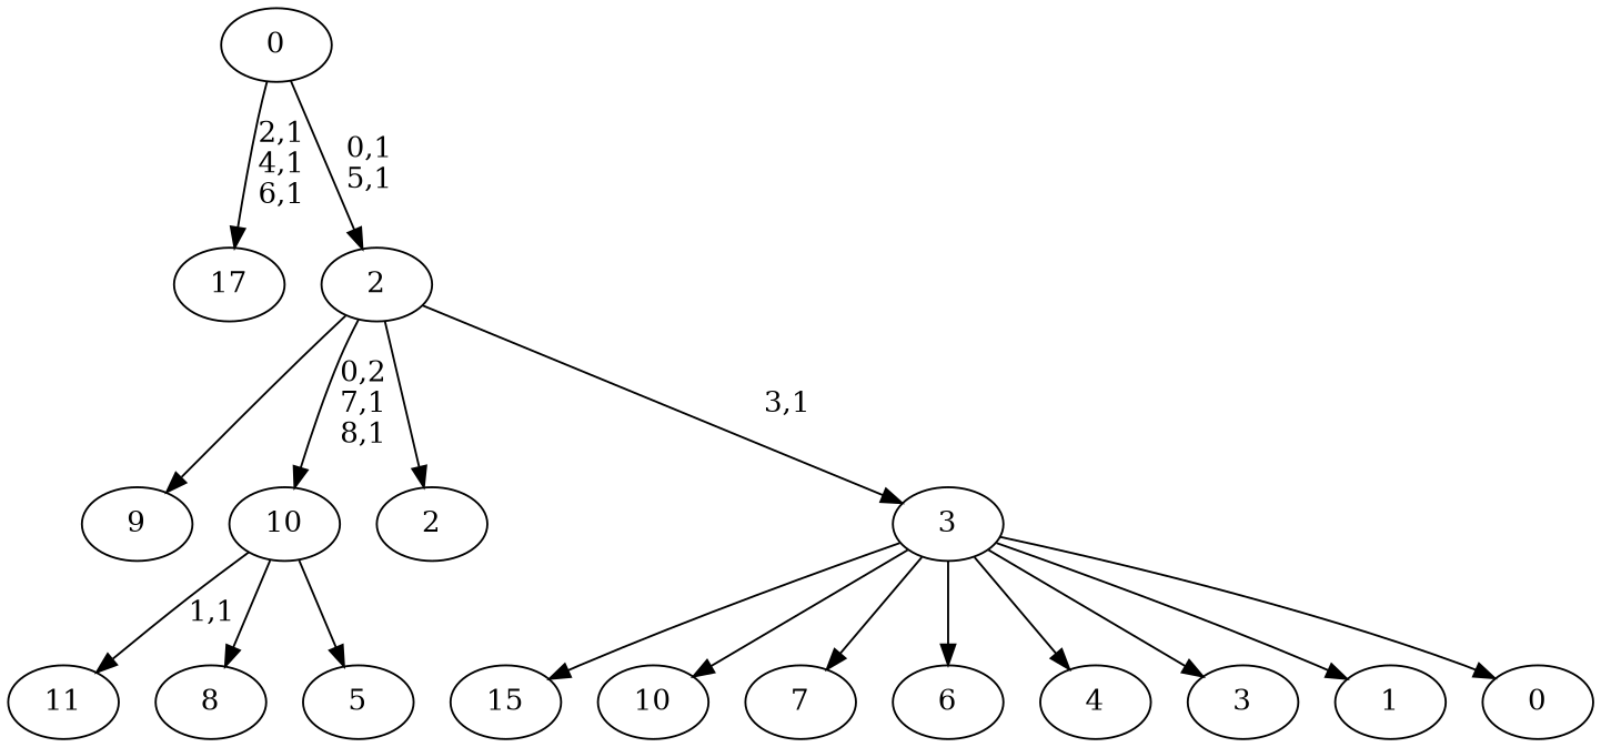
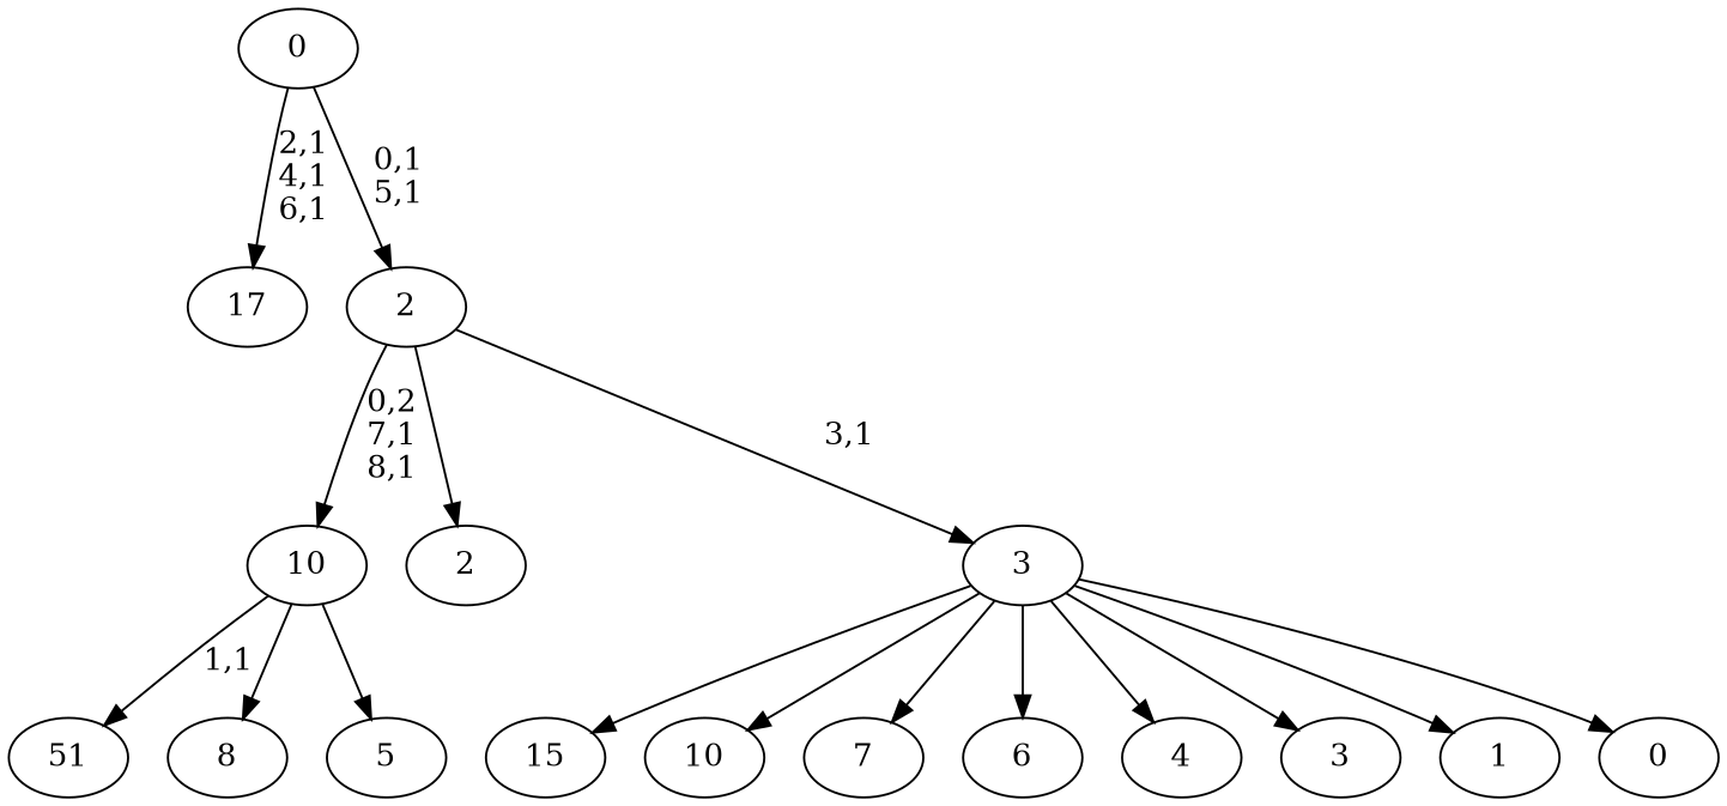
  digraph {
    n1 [label=17]
    n2 [label=15]
-   n3 [label=11]
+   n3 [label=51]
    n4 [label=10]
-   n5 [label=9]
    n6 [label=8]
    n7 [label=7]
    n8 [label=6]
    n9 [label=5]
    10
    n11 [label=4]
    n12 [label=3]
    n13 [label=2]
    n14 [label=1]
    n15 [label=0]
    3
    2
    0
    10 -> n3 [label="1,1"]
    10 -> n6
    10 -> n9
    3 -> n2
    3 -> n4
    3 -> n7
    3 -> n8
    3 -> n11
    3 -> n12
    3 -> n14
    3 -> n15
-   2 -> n5
    2 -> 10 [label="0,2\n7,1\n8,1"]
    2 -> n13
    2 -> 3 [label="3,1"]
    0 -> n1 [label="2,1\n4,1\n6,1"]
    0 -> 2 [label="0,1\n5,1"]
  }
